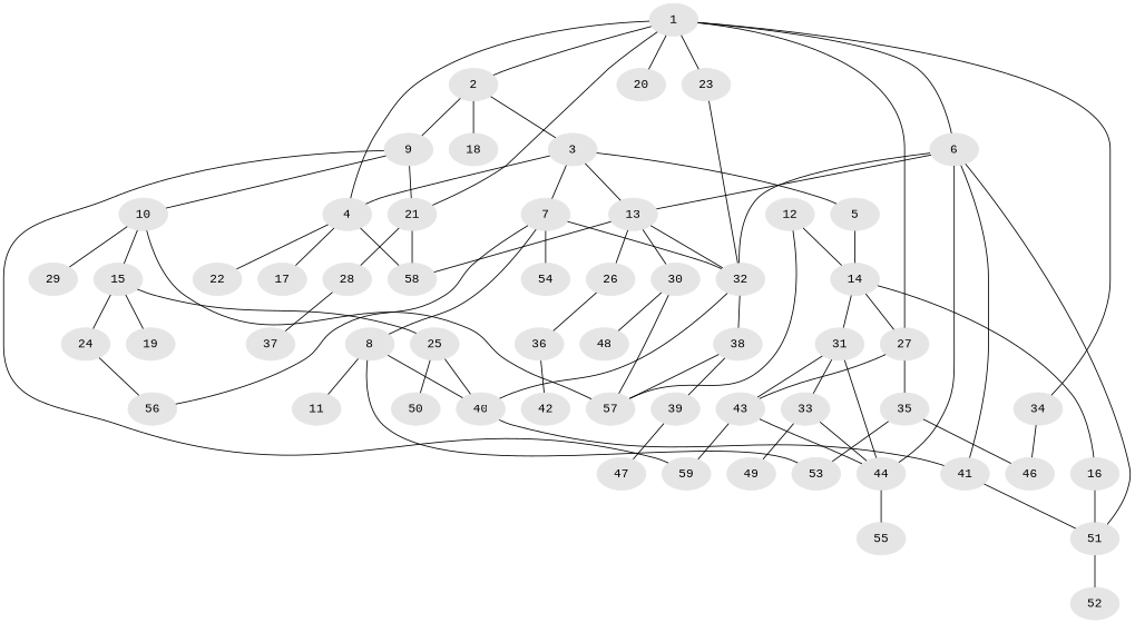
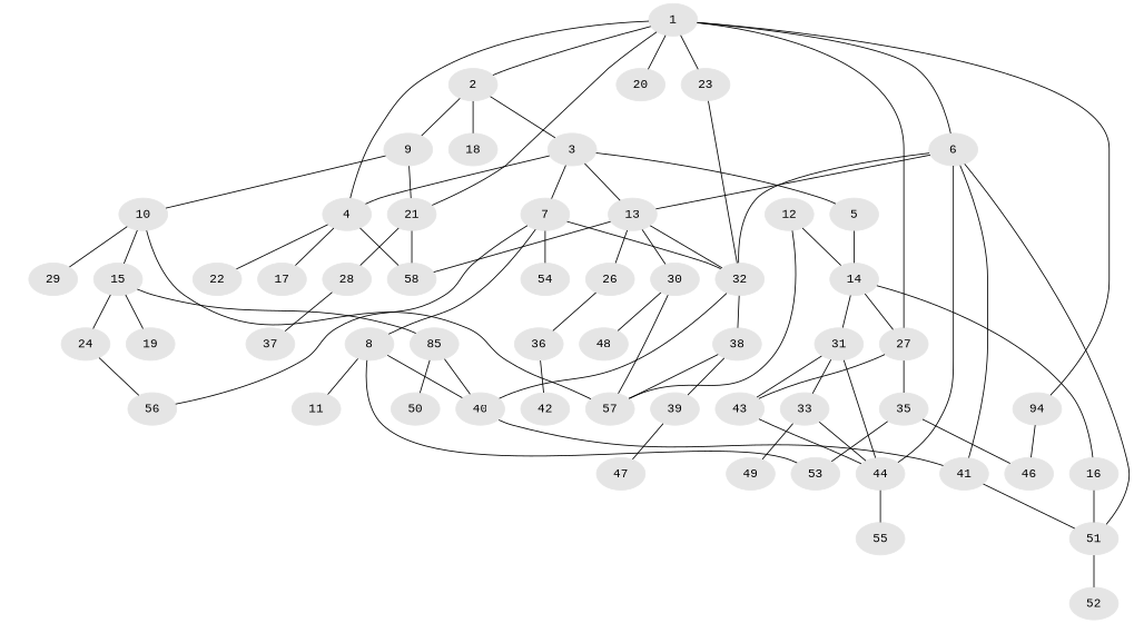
  graph {
    fontname="Liberation Mono"
    node [color=gray90 fontname="Liberation Mono" style=filled]
    edge [fontname="Liberation Mono" weight=1.0]
    1
    2
    4
    6
    20
    21
    23
    27
-   34
+   34 [label=94]
    3
    9
    18
    17
    22
    58
    13
    32
    41
    44
    51
    28
    35
    43
    46
    5
    7
    10
-   59
    14
    8
    54
    56
    26
    30
    12
    57
    16
    31
    40
    38
    55
    52
    11
    53
    15
    29
    19
    24
-   25
+   25 [label=85]
    36
    48
    33
    50
    37
    39
    42
    49
    47
    1 -- 2
    1 -- 4
    1 -- 6
    1 -- 20
    1 -- 21
    1 -- 23
    1 -- 27
    1 -- 34
    2 -- 3
    2 -- 9 [weight=2.0]
    2 -- 18
    4 -- 17
    4 -- 22
    4 -- 58
    6 -- 13
    6 -- 32
    6 -- 41
    6 -- 44
    6 -- 51
    21 -- 58
    21 -- 28
    23 -- 32
    27 -- 35
    27 -- 43
    34 -- 46 [weight=2.0]
    3 -- 4
    3 -- 13
    3 -- 5
    3 -- 7
    9 -- 21
    9 -- 10
-   9 -- 59
    13 -- 58
    13 -- 32
    13 -- 26
    13 -- 30
    32 -- 40
    32 -- 38
    41 -- 51
    44 -- 55
    51 -- 52 [weight=2.0]
    28 -- 37
    35 -- 46
    35 -- 53
    43 -- 44
-   43 -- 59
    5 -- 14
    7 -- 32
    7 -- 8
    7 -- 54
    7 -- 56
    10 -- 57
    10 -- 15
    10 -- 29
    14 -- 27
    14 -- 16
    14 -- 31
    8 -- 40
    8 -- 11
    8 -- 53
    26 -- 36
    30 -- 57
    30 -- 48
    12 -- 14
    12 -- 57
    16 -- 51
    31 -- 44
    31 -- 43
    31 -- 33
    40 -- 41
    38 -- 57
    38 -- 39
    15 -- 19 [weight=2.0]
    15 -- 24
    15 -- 25
    24 -- 56
    25 -- 40
    25 -- 50
    36 -- 42
    33 -- 44
    33 -- 49
    39 -- 47
  }
